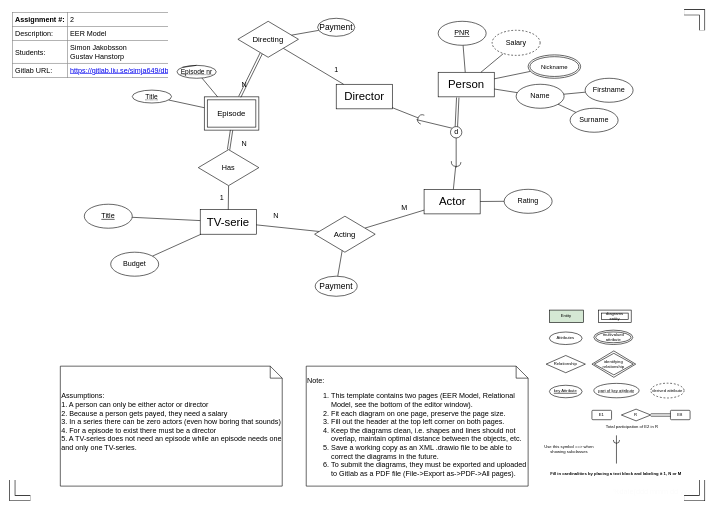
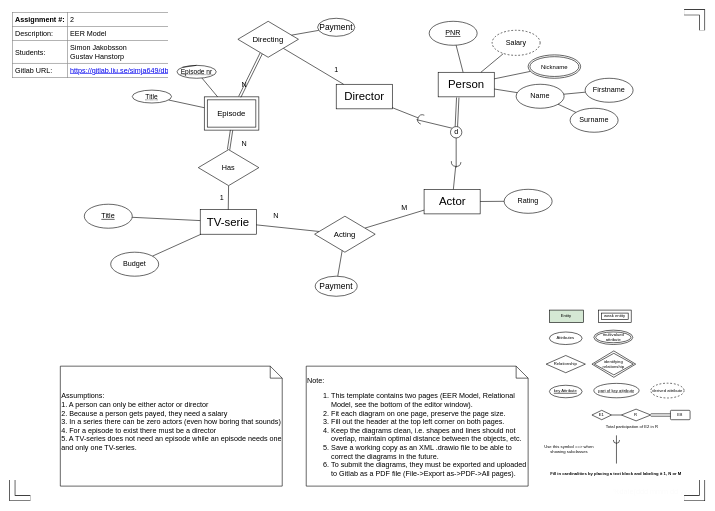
  <mxCell id="0" />
  <mxCell id="1" parent="0" />
  <mxCell id="2" value="%date{ddd mmm dd yyyy HH:MM:ss}%" style="text;html=1;align=center;verticalAlign=middle;whiteSpace=wrap;overflow=hidden;fontColor=#FCFCFC;movable=0;resizable=0;rotatable=0;deletable=0;editable=0;connectable=0;" parent="1" vertex="1"><mxGeometry x="1010" y="810" width="160" height="20" as="geometry" /></mxCell>
  <mxCell id="3" value="" style="shape=filledEdge;rounded=0;fixDash=1;endArrow=none;strokeWidth=10;fillColor=#ffffff;edgeStyle=orthogonalEdgeStyle;fontColor=#FCFCFC;" parent="1" edge="1"><mxGeometry width="60" height="40" relative="1" as="geometry"><mxPoint x="20" y="800" as="sourcePoint" /><mxPoint x="50" y="830" as="targetPoint" /><Array as="points"><mxPoint x="20" y="830" /></Array></mxGeometry></mxCell>
  <mxCell id="4" value="" style="shape=filledEdge;rounded=0;fixDash=1;endArrow=none;strokeWidth=10;fillColor=#ffffff;edgeStyle=orthogonalEdgeStyle;fontColor=#FCFCFC;" parent="1" edge="1"><mxGeometry width="60" height="40" relative="1" as="geometry"><mxPoint x="1140" y="20" as="sourcePoint" /><mxPoint x="1170" y="50" as="targetPoint" /><Array as="points"><mxPoint x="1170" y="20" /></Array></mxGeometry></mxCell>
  <mxCell id="5" value="" style="shape=filledEdge;rounded=0;fixDash=1;endArrow=none;strokeWidth=10;fillColor=#ffffff;edgeStyle=orthogonalEdgeStyle;fontColor=#FCFCFC;" parent="1" edge="1"><mxGeometry width="60" height="40" relative="1" as="geometry"><mxPoint x="1139.99" y="830" as="sourcePoint" /><mxPoint x="1169.99" y="800" as="targetPoint" /><Array as="points"><mxPoint x="1169.99" y="830" /></Array></mxGeometry></mxCell>
  <mxCell id="6" value="&lt;table style=&quot;width: 100% ; height: 100% ; border-collapse: collapse&quot; width=&quot;100%&quot; cellpadding=&quot;4&quot; border=&quot;1&quot;&gt;&lt;tbody&gt;&lt;tr&gt;&lt;th&gt;Assignment #:&lt;/th&gt;&lt;td&gt;2&lt;/td&gt;&lt;/tr&gt;&lt;tr&gt;&lt;td&gt;Description:&lt;/td&gt;&lt;td&gt;EER Model&lt;/td&gt;&lt;/tr&gt;&lt;tr&gt;&lt;td&gt;Students:&lt;/td&gt;&lt;td&gt;Simon Jakobsson&lt;br&gt;Gustav Hanstorp&lt;/td&gt;&lt;/tr&gt;&lt;tr&gt;&lt;td&gt;Gitlab URL:&lt;/td&gt;&lt;td&gt;&lt;a href=&quot;https://gitlab.liu.se/alial32/db&quot;&gt;https://gitlab.liu.se/simja649/db&lt;/a&gt;&lt;/td&gt;&lt;/tr&gt;&lt;/tbody&gt;&lt;/table&gt;" style="text;html=1;strokeColor=none;fillColor=none;overflow=fill;fontColor=#000000;" parent="1" vertex="1"><mxGeometry x="20" y="20" width="260" height="110" as="geometry" /></mxCell>
  <mxCell id="7" value="&lt;br&gt;Note:&lt;br&gt;&lt;ol&gt;&lt;li&gt;This template contains two pages (EER Model, Relational Model, see the bottom of the editor window).&lt;/li&gt;&lt;li&gt;Fit each diagram on one page, preserve the page size.&lt;br&gt;&lt;/li&gt;&lt;li&gt;Fill out the header at the top left corner on both pages.&lt;/li&gt;&lt;li&gt;&lt;span&gt;Keep the diagrams clean, i.e. shapes and lines should not overlap, maintain optimal distance between the objects, etc.&lt;/span&gt;&lt;br&gt;&lt;/li&gt;&lt;li&gt;Save a working copy as an XML .drawio file to be able to correct the diagrams in the future.&lt;/li&gt;&lt;li&gt;To submit the diagrams, they must be exported and uploaded to Gitlab as a PDF file (File-&amp;gt;Export as-&amp;gt;PDF-&amp;gt;All pages).&lt;/li&gt;&lt;/ol&gt;" style="shape=note;size=20;whiteSpace=wrap;html=1;strokeColor=#000000;fillColor=#ffffff;fontColor=#000000;align=left;" parent="1" vertex="1"><mxGeometry x="510" y="610" width="370" height="200" as="geometry" /></mxCell>
  <mxCell id="8" value="Assumptions:&amp;nbsp;&lt;br&gt;&lt;span&gt;1. A person can only be either actor or director&lt;br&gt;&lt;/span&gt;2. Because a person gets payed, they need a salary&lt;br&gt;&lt;span&gt;3. In a series there can be zero actors (even how boring that sounds)&lt;br&gt;&lt;/span&gt;&lt;div&gt;&lt;span&gt;4. For a episode to exist there must be a director&lt;br&gt;&lt;/span&gt;&lt;/div&gt;&lt;div&gt;5. A TV-series does not need an episode while an episode needs one and only one TV-series.&lt;br&gt;&lt;span&gt;&lt;/span&gt;&lt;/div&gt;&lt;div&gt;&lt;span&gt;&lt;/span&gt;&lt;/div&gt;&lt;span&gt;&lt;br&gt;&lt;/span&gt;" style="shape=note;size=20;whiteSpace=wrap;html=1;strokeColor=#000000;fillColor=#ffffff;fontColor=#000000;align=left;" parent="1" vertex="1"><mxGeometry x="100" y="610" width="370" height="200" as="geometry" /></mxCell>
  <mxCell id="9" value="" style="group;fontSize=7;" parent="1" vertex="1" connectable="0"><mxGeometry x="880" y="516.5" width="270" height="293.5" as="geometry" /></mxCell>
  <mxCell id="10" value="&lt;b style=&quot;font-size: 7px;&quot;&gt;Fill in cardinalities by placing a text block and labeling it 1, N or M&lt;/b&gt;" style="text;html=1;strokeColor=none;fillColor=none;align=center;verticalAlign=middle;whiteSpace=wrap;rounded=0;shadow=0;dashed=1;fontSize=7;" parent="9" vertex="1"><mxGeometry x="32.73" y="260" width="227.27" height="26.11" as="geometry" /></mxCell>
  <mxCell id="11" value="" style="shape=requiredInterface;html=1;verticalLabelPosition=bottom;shadow=0;fontSize=7;rotation=90;" parent="9" vertex="1"><mxGeometry x="144.545" y="214.119" width="5.455" height="10.445" as="geometry" /></mxCell>
  <mxCell id="12" value="" style="endArrow=none;html=1;strokeColor=#000000;fontSize=7;" parent="9" edge="1"><mxGeometry width="50" height="50" relative="1" as="geometry"><mxPoint x="147.273" y="255.899" as="sourcePoint" /><mxPoint x="147.273" y="208.897" as="targetPoint" /></mxGeometry></mxCell>
  <mxCell id="13" value="&lt;font style=&quot;font-size: 7px;&quot;&gt;Use this symbol ==&amp;gt; when showing subclasses &lt;/font&gt;" style="text;html=1;strokeColor=none;fillColor=none;align=center;verticalAlign=middle;whiteSpace=wrap;rounded=0;shadow=0;fontSize=7;" parent="9" vertex="1"><mxGeometry x="21.818" y="211.508" width="92.727" height="41.779" as="geometry" /></mxCell>
  <mxCell id="14" value="Attributes" style="ellipse;whiteSpace=wrap;html=1;align=center;shadow=0;gradientColor=none;fontSize=7;" parent="9" vertex="1"><mxGeometry x="35.455" y="36.557" width="54.545" height="20.89" as="geometry" /></mxCell>
  <mxCell id="15" value="Relationship" style="shape=rhombus;perimeter=rhombusPerimeter;whiteSpace=wrap;html=1;align=center;shadow=0;gradientColor=none;fontSize=7;" parent="9" vertex="1"><mxGeometry x="30" y="75.725" width="65.455" height="28.723" as="geometry" /></mxCell>
- <mxCell id="16" value="diagrams entity" style="shape=ext;margin=3;double=1;whiteSpace=wrap;html=1;align=center;shadow=0;gradientColor=none;fontSize=7;" parent="9" vertex="1"><mxGeometry x="117.273" width="54.545" height="20.89" as="geometry" /></mxCell>
+ <mxCell id="16" value="weak entity" style="shape=ext;margin=3;double=1;whiteSpace=wrap;html=1;align=center;shadow=0;gradientColor=none;fontSize=7;" parent="9" vertex="1"><mxGeometry x="117.273" width="54.545" height="20.89" as="geometry" /></mxCell>
  <mxCell id="17" value="key Attribute" style="ellipse;whiteSpace=wrap;html=1;align=center;fontStyle=4;shadow=0;gradientColor=none;fontSize=7;" parent="9" vertex="1"><mxGeometry x="35.455" y="125.338" width="54.545" height="20.89" as="geometry" /></mxCell>
  <mxCell id="18" value="derived attribute" style="ellipse;whiteSpace=wrap;html=1;align=center;dashed=1;shadow=0;gradientColor=none;fontSize=7;" parent="9" vertex="1"><mxGeometry x="204.55" y="121.9" width="55.45" height="24.66" as="geometry" /></mxCell>
  <mxCell id="19" value="E8" style="rounded=1;arcSize=10;whiteSpace=wrap;html=1;align=center;shadow=0;gradientColor=none;fontSize=7;" parent="9" vertex="1"><mxGeometry x="237.273" y="167.117" width="32.727" height="15.667" as="geometry" /></mxCell>
  <mxCell id="20" value="R" style="shape=rhombus;perimeter=rhombusPerimeter;whiteSpace=wrap;html=1;align=center;shadow=0;gradientColor=none;fontSize=7;" parent="9" vertex="1"><mxGeometry x="155.455" y="165.159" width="49.091" height="19.584" as="geometry" /></mxCell>
  <mxCell id="21" value="" style="shape=link;html=1;rounded=0;entryX=0;entryY=0.5;entryDx=0;entryDy=0;exitX=1;exitY=0.5;exitDx=0;exitDy=0;fontSize=7;" parent="9" source="20" target="19" edge="1"><mxGeometry relative="1" as="geometry"><mxPoint x="193.636" y="177.562" as="sourcePoint" /><mxPoint x="193.636" y="177.301" as="targetPoint" /></mxGeometry></mxCell>
- <mxCell id="22" value="E1" style="rounded=1;arcSize=10;whiteSpace=wrap;html=1;align=center;shadow=0;gradientColor=none;fontSize=7;" parent="9" vertex="1"><mxGeometry x="106.364" y="167.117" width="32.727" height="15.667" as="geometry" /></mxCell>
+ <mxCell id="22" value="E1" style="rhombus;arcSize=10;whiteSpace=wrap;html=1;align=center;shadow=0;gradientColor=none;fontSize=7;" parent="9" vertex="1"><mxGeometry x="106.364" y="167.117" width="32.727" height="15.667" as="geometry" /></mxCell>
+ <mxCell id="23" value="" style="endArrow=none;html=1;rounded=0;exitX=0;exitY=0.5;exitDx=0;exitDy=0;entryX=1;entryY=0.5;entryDx=0;entryDy=0;fontSize=7;" parent="9" source="20" target="22" edge="1"><mxGeometry relative="1" as="geometry"><mxPoint x="-237.273" y="302.9" as="sourcePoint" /><mxPoint x="-150" y="302.9" as="targetPoint" /></mxGeometry></mxCell>
  <mxCell id="24" value="&lt;font style=&quot;font-size: 7px;&quot;&gt;Total participation of E2 in R&lt;/font&gt;" style="text;html=1;align=center;verticalAlign=middle;resizable=0;points=[];autosize=1;fontSize=7;" parent="9" vertex="1"><mxGeometry x="122.729" y="190.0" width="100" height="10" as="geometry" /></mxCell>
  <mxCell id="25" value="&lt;span style=&quot;border-bottom: 1px dotted&quot;&gt;part of key attribute&lt;/span&gt;" style="ellipse;whiteSpace=wrap;html=1;align=center;strokeColor=#000000;fillColor=#ffffff;fontSize=7;fontColor=#000000;" parent="9" vertex="1"><mxGeometry x="109.55" y="122.23" width="75.45" height="24" as="geometry" /></mxCell>
  <mxCell id="26" value="multivalued attribute" style="ellipse;shape=doubleEllipse;margin=3;whiteSpace=wrap;html=1;align=center;strokeColor=#000000;fillColor=#ffffff;fontSize=7;fontColor=#000000;" parent="9" vertex="1"><mxGeometry x="109.55" y="33.45" width="65" height="24" as="geometry" /></mxCell>
  <mxCell id="27" value="identifying relationship" style="shape=rhombus;double=1;perimeter=rhombusPerimeter;whiteSpace=wrap;html=1;align=center;strokeColor=#000000;fillColor=#ffffff;fontSize=7;fontColor=#000000;" parent="9" vertex="1"><mxGeometry x="106.36" y="68.09" width="73" height="44" as="geometry" /></mxCell>
  <mxCell id="28" value="Entity" style="whiteSpace=wrap;html=1;align=center;strokeColor=#000000;fillColor=#d5e8d4;fontSize=7;fontColor=#000000;" parent="9" vertex="1"><mxGeometry x="35.45" width="57" height="20.89" as="geometry" /></mxCell>
  <mxCell id="29" value="&lt;font style=&quot;font-size: 19px&quot;&gt;Actor&lt;/font&gt;" style="whiteSpace=wrap;html=1;align=center;strokeColor=#000000;fillColor=#ffffff;fontSize=7;fontColor=#000000;" parent="1" vertex="1"><mxGeometry x="706.5" y="315.14" width="93.5" height="41" as="geometry" /></mxCell>
  <mxCell id="30" value="&lt;font style=&quot;font-size: 19px&quot;&gt;Director&lt;/font&gt;" style="whiteSpace=wrap;html=1;align=center;strokeColor=#000000;fillColor=#ffffff;fontSize=7;fontColor=#000000;" parent="1" vertex="1"><mxGeometry x="560" y="140" width="93.5" height="41" as="geometry" /></mxCell>
  <mxCell id="31" value="&lt;font style=&quot;font-size: 19px&quot;&gt;TV-serie&lt;/font&gt;" style="whiteSpace=wrap;html=1;align=center;strokeColor=#000000;fillColor=#ffffff;fontSize=7;fontColor=#000000;" parent="1" vertex="1"><mxGeometry x="333.25" y="349" width="93.5" height="41" as="geometry" /></mxCell>
  <mxCell id="32" value="" style="edgeStyle=none;rounded=1;orthogonalLoop=1;jettySize=auto;html=1;startArrow=none;startFill=0;endArrow=none;endFill=0;" parent="1" source="33" target="31" edge="1"><mxGeometry relative="1" as="geometry" /></mxCell>
  <mxCell id="33" value="&lt;u&gt;Title&lt;/u&gt;" style="ellipse;whiteSpace=wrap;html=1;align=center;strokeColor=#000000;fillColor=#ffffff;" parent="1" vertex="1"><mxGeometry x="140" y="340" width="80" height="40" as="geometry" /></mxCell>
  <mxCell id="34" value="" style="edgeStyle=none;rounded=1;orthogonalLoop=1;jettySize=auto;html=1;startArrow=none;startFill=0;endArrow=none;endFill=0;" parent="1" source="35" target="31" edge="1"><mxGeometry relative="1" as="geometry" /></mxCell>
  <mxCell id="35" value="Budget" style="ellipse;whiteSpace=wrap;html=1;align=center;strokeColor=#000000;fillColor=#ffffff;" parent="1" vertex="1"><mxGeometry x="184" y="420" width="80" height="40" as="geometry" /></mxCell>
  <mxCell id="36" value="&lt;font style=&quot;font-size: 13px&quot;&gt;Episode&lt;/font&gt;" style="shape=ext;margin=3;double=1;whiteSpace=wrap;html=1;align=center;shadow=0;gradientColor=none;fontSize=7;" parent="1" vertex="1"><mxGeometry x="340" y="161" width="91.05" height="55.44" as="geometry" /></mxCell>
  <mxCell id="37" value="&lt;font style=&quot;font-size: 19px&quot;&gt;Person&lt;/font&gt;" style="whiteSpace=wrap;html=1;align=center;strokeColor=#000000;fillColor=#ffffff;fontSize=7;fontColor=#000000;" parent="1" vertex="1"><mxGeometry x="730" y="120" width="93.5" height="41" as="geometry" /></mxCell>
  <mxCell id="38" value="" style="edgeStyle=none;rounded=1;orthogonalLoop=1;jettySize=auto;html=1;endArrow=none;endFill=0;startArrow=halfCircle;startFill=0;" parent="1" target="29" edge="1"><mxGeometry relative="1" as="geometry"><mxPoint x="760" y="269" as="sourcePoint" /></mxGeometry></mxCell>
  <mxCell id="39" value="" style="edgeStyle=none;rounded=1;orthogonalLoop=1;jettySize=auto;html=1;endArrow=none;endFill=0;startArrow=halfCircle;startFill=0;" parent="1" target="30" edge="1"><mxGeometry relative="1" as="geometry"><mxPoint x="704" y="199" as="sourcePoint" /></mxGeometry></mxCell>
  <mxCell id="40" style="rounded=0;orthogonalLoop=1;jettySize=auto;html=1;exitX=0;exitY=0;exitDx=0;exitDy=0;endArrow=none;endFill=0;" edge="1" parent="1" source="41"><mxGeometry relative="1" as="geometry"><mxPoint x="694" y="199" as="targetPoint" /></mxGeometry></mxCell>
  <mxCell id="41" value="d" style="ellipse;whiteSpace=wrap;html=1;aspect=fixed;" parent="1" vertex="1"><mxGeometry x="750.5" y="210.5" width="19" height="19" as="geometry" /></mxCell>
  <mxCell id="42" value="" style="edgeStyle=none;rounded=1;orthogonalLoop=1;jettySize=auto;html=1;startArrow=none;startFill=0;endArrow=none;endFill=0;" parent="1" source="43" target="37" edge="1"><mxGeometry relative="1" as="geometry" /></mxCell>
- <mxCell id="43" value="&lt;u&gt;PNR&lt;/u&gt;" style="ellipse;whiteSpace=wrap;html=1;align=center;strokeColor=#000000;fillColor=#ffffff;" parent="1" vertex="1"><mxGeometry x="730" y="35" width="80" height="40" as="geometry" /></mxCell>
+ <mxCell id="43" value="&lt;u&gt;PNR&lt;/u&gt;" style="ellipse;whiteSpace=wrap;html=1;align=center;strokeColor=#000000;fillColor=#ffffff;" parent="1" vertex="1"><mxGeometry x="715" y="35" width="80" height="40" as="geometry" /></mxCell>
  <mxCell id="44" value="" style="edgeStyle=none;rounded=1;orthogonalLoop=1;jettySize=auto;html=1;startArrow=none;startFill=0;endArrow=none;endFill=0;" parent="1" source="45" target="37" edge="1"><mxGeometry relative="1" as="geometry" /></mxCell>
  <mxCell id="45" value="Name" style="ellipse;whiteSpace=wrap;html=1;align=center;strokeColor=#000000;fillColor=#ffffff;" parent="1" vertex="1"><mxGeometry x="860" y="140" width="80" height="40" as="geometry" /></mxCell>
  <mxCell id="46" value="" style="edgeStyle=none;rounded=1;orthogonalLoop=1;jettySize=auto;html=1;startArrow=none;startFill=0;endArrow=none;endFill=0;" parent="1" source="47" target="29" edge="1"><mxGeometry relative="1" as="geometry" /></mxCell>
  <mxCell id="47" value="Rating" style="ellipse;whiteSpace=wrap;html=1;align=center;strokeColor=#000000;fillColor=#ffffff;" parent="1" vertex="1"><mxGeometry x="840" y="315.14" width="80" height="40" as="geometry" /></mxCell>
  <mxCell id="48" value="" style="edgeStyle=none;rounded=1;orthogonalLoop=1;jettySize=auto;html=1;startArrow=none;startFill=0;endArrow=none;endFill=0;" parent="1" source="50" target="29" edge="1"><mxGeometry relative="1" as="geometry" /></mxCell>
  <mxCell id="49" value="" style="edgeStyle=none;rounded=1;orthogonalLoop=1;jettySize=auto;html=1;startArrow=none;startFill=0;endArrow=none;endFill=0;" parent="1" source="50" target="31" edge="1"><mxGeometry relative="1" as="geometry" /></mxCell>
  <mxCell id="50" value="&lt;font style=&quot;font-size: 13px&quot;&gt;Acting&lt;/font&gt;" style="shape=rhombus;perimeter=rhombusPerimeter;whiteSpace=wrap;html=1;align=center;shadow=0;gradientColor=none;fontSize=7;" parent="1" vertex="1"><mxGeometry x="524" y="360" width="101" height="60" as="geometry" /></mxCell>
  <mxCell id="51" value="" style="edgeStyle=none;rounded=1;orthogonalLoop=1;jettySize=auto;html=1;startArrow=none;startFill=0;endArrow=none;endFill=0;" parent="1" source="52" target="50" edge="1"><mxGeometry relative="1" as="geometry" /></mxCell>
  <mxCell id="52" value="&lt;font style=&quot;font-size: 14px&quot;&gt;Payment&lt;/font&gt;" style="ellipse;whiteSpace=wrap;html=1;align=center;shadow=0;gradientColor=none;fontSize=7;" parent="1" vertex="1"><mxGeometry x="525" y="460" width="70" height="33.5" as="geometry" /></mxCell>
  <mxCell id="53" value="" style="edgeStyle=none;rounded=1;orthogonalLoop=1;jettySize=auto;html=1;startArrow=none;startFill=0;endArrow=none;endFill=0;" parent="1" source="55" target="30" edge="1"><mxGeometry relative="1" as="geometry" /></mxCell>
  <mxCell id="54" value="" style="edgeStyle=none;rounded=1;orthogonalLoop=1;jettySize=auto;html=1;startArrow=none;startFill=0;endArrow=none;endFill=0;shape=link;" parent="1" source="55" target="36" edge="1"><mxGeometry relative="1" as="geometry" /></mxCell>
  <mxCell id="55" value="&lt;font style=&quot;font-size: 13px&quot;&gt;Directing&lt;/font&gt;" style="shape=rhombus;perimeter=rhombusPerimeter;whiteSpace=wrap;html=1;align=center;shadow=0;gradientColor=none;fontSize=7;" parent="1" vertex="1"><mxGeometry x="396.05" y="35" width="101" height="60" as="geometry" /></mxCell>
  <mxCell id="56" value="" style="edgeStyle=none;rounded=1;orthogonalLoop=1;jettySize=auto;html=1;startArrow=none;startFill=0;endArrow=none;endFill=0;" parent="1" source="57" target="55" edge="1"><mxGeometry relative="1" as="geometry" /></mxCell>
  <mxCell id="57" value="&lt;font style=&quot;font-size: 14px&quot;&gt;Payment&lt;/font&gt;" style="ellipse;whiteSpace=wrap;html=1;align=center;shadow=0;gradientColor=none;fontSize=7;" parent="1" vertex="1"><mxGeometry x="529" y="30" width="62" height="30" as="geometry" /></mxCell>
  <mxCell id="58" value="" style="edgeStyle=none;rounded=1;orthogonalLoop=1;jettySize=auto;html=1;startArrow=none;startFill=0;endArrow=none;endFill=0;" parent="1" source="59" target="37" edge="1"><mxGeometry relative="1" as="geometry" /></mxCell>
  <mxCell id="59" value="&lt;font style=&quot;font-size: 12px&quot;&gt;Salary&lt;/font&gt;" style="ellipse;whiteSpace=wrap;html=1;align=center;dashed=1;shadow=0;gradientColor=none;fontSize=7;" parent="1" vertex="1"><mxGeometry x="820" y="50" width="80" height="41.83" as="geometry" /></mxCell>
  <mxCell id="60" value="" style="edgeStyle=none;rounded=0;orthogonalLoop=1;jettySize=auto;html=1;endArrow=none;endFill=0;entryX=0.349;entryY=1.028;entryDx=0;entryDy=0;entryPerimeter=0;shape=link;" parent="1" source="41" target="37" edge="1"><mxGeometry relative="1" as="geometry"><mxPoint x="772" y="210" as="sourcePoint" /><mxPoint x="782.431" y="171" as="targetPoint" /></mxGeometry></mxCell>
  <mxCell id="61" value="" style="edgeStyle=none;rounded=1;orthogonalLoop=1;jettySize=auto;html=1;startArrow=none;startFill=0;endArrow=none;endFill=0;" parent="1" source="62" target="45" edge="1"><mxGeometry relative="1" as="geometry" /></mxCell>
  <mxCell id="62" value="Surname" style="ellipse;whiteSpace=wrap;html=1;align=center;strokeColor=#000000;fillColor=#ffffff;" parent="1" vertex="1"><mxGeometry x="950" y="180" width="80" height="40" as="geometry" /></mxCell>
  <mxCell id="63" value="" style="edgeStyle=none;rounded=1;orthogonalLoop=1;jettySize=auto;html=1;startArrow=none;startFill=0;endArrow=none;endFill=0;" parent="1" source="64" target="45" edge="1"><mxGeometry relative="1" as="geometry" /></mxCell>
  <mxCell id="64" value="Firstname" style="ellipse;whiteSpace=wrap;html=1;align=center;strokeColor=#000000;fillColor=#ffffff;" parent="1" vertex="1"><mxGeometry x="975" y="130" width="80" height="40" as="geometry" /></mxCell>
  <mxCell id="65" value="" style="edgeStyle=none;rounded=1;orthogonalLoop=1;jettySize=auto;html=1;startArrow=none;startFill=0;endArrow=none;endFill=0;" parent="1" source="66" target="36" edge="1"><mxGeometry relative="1" as="geometry" /></mxCell>
  <mxCell id="66" value="&lt;span style=&quot;border-bottom: 1px dotted&quot;&gt;&lt;font style=&quot;font-size: 11px&quot;&gt;Title&lt;/font&gt;&lt;/span&gt;" style="ellipse;whiteSpace=wrap;html=1;align=center;strokeColor=#000000;fillColor=#ffffff;fontSize=7;fontColor=#000000;" parent="1" vertex="1"><mxGeometry x="220" y="149.75" width="65.45" height="21.5" as="geometry" /></mxCell>
  <mxCell id="67" value="" style="edgeStyle=none;rounded=1;orthogonalLoop=1;jettySize=auto;html=1;startArrow=none;startFill=0;endArrow=none;endFill=0;" parent="1" source="68" target="36" edge="1"><mxGeometry relative="1" as="geometry" /></mxCell>
  <mxCell id="68" value="&lt;span style=&quot;border-bottom: 1px dotted&quot;&gt;&lt;font style=&quot;font-size: 11px&quot;&gt;Episode nr&lt;/font&gt;&lt;/span&gt;" style="ellipse;whiteSpace=wrap;html=1;align=center;strokeColor=#000000;fillColor=#ffffff;fontSize=7;fontColor=#000000;" parent="1" vertex="1"><mxGeometry x="294.55" y="108.5" width="65.45" height="21.5" as="geometry" /></mxCell>
  <mxCell id="69" style="edgeStyle=none;rounded=1;orthogonalLoop=1;jettySize=auto;html=1;exitX=0.5;exitY=0;exitDx=0;exitDy=0;entryX=0;entryY=0;entryDx=0;entryDy=0;startArrow=none;startFill=0;endArrow=none;endFill=0;" parent="1" source="68" target="68" edge="1"><mxGeometry relative="1" as="geometry" /></mxCell>
  <mxCell id="70" value="" style="edgeStyle=none;rounded=1;orthogonalLoop=1;jettySize=auto;html=1;startArrow=none;startFill=0;endArrow=none;endFill=0;" parent="1" source="71" target="37" edge="1"><mxGeometry relative="1" as="geometry" /></mxCell>
  <mxCell id="71" value="&lt;font style=&quot;font-size: 10px&quot;&gt;Nickname&lt;/font&gt;" style="ellipse;shape=doubleEllipse;margin=3;whiteSpace=wrap;html=1;align=center;strokeColor=#000000;fillColor=#ffffff;fontSize=7;fontColor=#000000;" parent="1" vertex="1"><mxGeometry x="880" y="91" width="87.5" height="39" as="geometry" /></mxCell>
  <mxCell id="72" value="M" style="text;html=1;strokeColor=none;fillColor=none;align=center;verticalAlign=middle;whiteSpace=wrap;rounded=0;" parent="1" vertex="1"><mxGeometry x="653.5" y="336.14" width="40" height="20" as="geometry" /></mxCell>
  <mxCell id="73" value="N" style="text;html=1;strokeColor=none;fillColor=none;align=center;verticalAlign=middle;whiteSpace=wrap;rounded=0;" parent="1" vertex="1"><mxGeometry x="440" y="350" width="40" height="20" as="geometry" /></mxCell>
  <mxCell id="74" value="1" style="text;html=1;strokeColor=none;fillColor=none;align=center;verticalAlign=middle;whiteSpace=wrap;rounded=0;" parent="1" vertex="1"><mxGeometry x="542.5" y="100.75" width="35" height="29.75" as="geometry" /></mxCell>
  <mxCell id="75" value="N" style="text;html=1;strokeColor=none;fillColor=none;align=center;verticalAlign=middle;whiteSpace=wrap;rounded=0;" parent="1" vertex="1"><mxGeometry x="386.75" y="130.5" width="40" height="20" as="geometry" /></mxCell>
  <mxCell id="76" style="edgeStyle=none;rounded=1;orthogonalLoop=1;jettySize=auto;html=1;exitX=0.5;exitY=0;exitDx=0;exitDy=0;startArrow=none;startFill=0;endArrow=none;endFill=0;" parent="1" source="75" target="75" edge="1"><mxGeometry relative="1" as="geometry" /></mxCell>
  <mxCell id="77" style="rounded=0;orthogonalLoop=1;jettySize=auto;html=1;exitX=0.5;exitY=0;exitDx=0;exitDy=0;entryX=0.5;entryY=1;entryDx=0;entryDy=0;endArrow=none;endFill=0;shape=link;" edge="1" parent="1" source="79" target="36"><mxGeometry relative="1" as="geometry" /></mxCell>
  <mxCell id="78" style="edgeStyle=none;rounded=0;orthogonalLoop=1;jettySize=auto;html=1;exitX=0.5;exitY=1;exitDx=0;exitDy=0;entryX=0.5;entryY=0;entryDx=0;entryDy=0;endArrow=none;endFill=0;" edge="1" parent="1" source="79" target="31"><mxGeometry relative="1" as="geometry" /></mxCell>
  <mxCell id="79" value="&lt;font style=&quot;font-size: 12px&quot;&gt;Has&lt;/font&gt;" style="shape=rhombus;perimeter=rhombusPerimeter;whiteSpace=wrap;html=1;align=center;shadow=0;gradientColor=none;fontSize=7;" vertex="1" parent="1"><mxGeometry x="330.05" y="249" width="101" height="60" as="geometry" /></mxCell>
  <mxCell id="80" value="N" style="text;html=1;strokeColor=none;fillColor=none;align=center;verticalAlign=middle;whiteSpace=wrap;rounded=0;" vertex="1" parent="1"><mxGeometry x="386.75" y="229" width="40" height="20" as="geometry" /></mxCell>
  <mxCell id="81" value="1" style="text;html=1;strokeColor=none;fillColor=none;align=center;verticalAlign=middle;whiteSpace=wrap;rounded=0;" vertex="1" parent="1"><mxGeometry x="351.75" y="315.14" width="35" height="29.75" as="geometry" /></mxCell>
  <mxCell id="82" value="" style="endArrow=none;html=1;exitX=0.5;exitY=1;exitDx=0;exitDy=0;endFill=0;" edge="1" parent="1" source="41"><mxGeometry width="50" height="50" relative="1" as="geometry"><mxPoint x="554" y="429" as="sourcePoint" /><mxPoint x="760" y="279" as="targetPoint" /></mxGeometry></mxCell>
